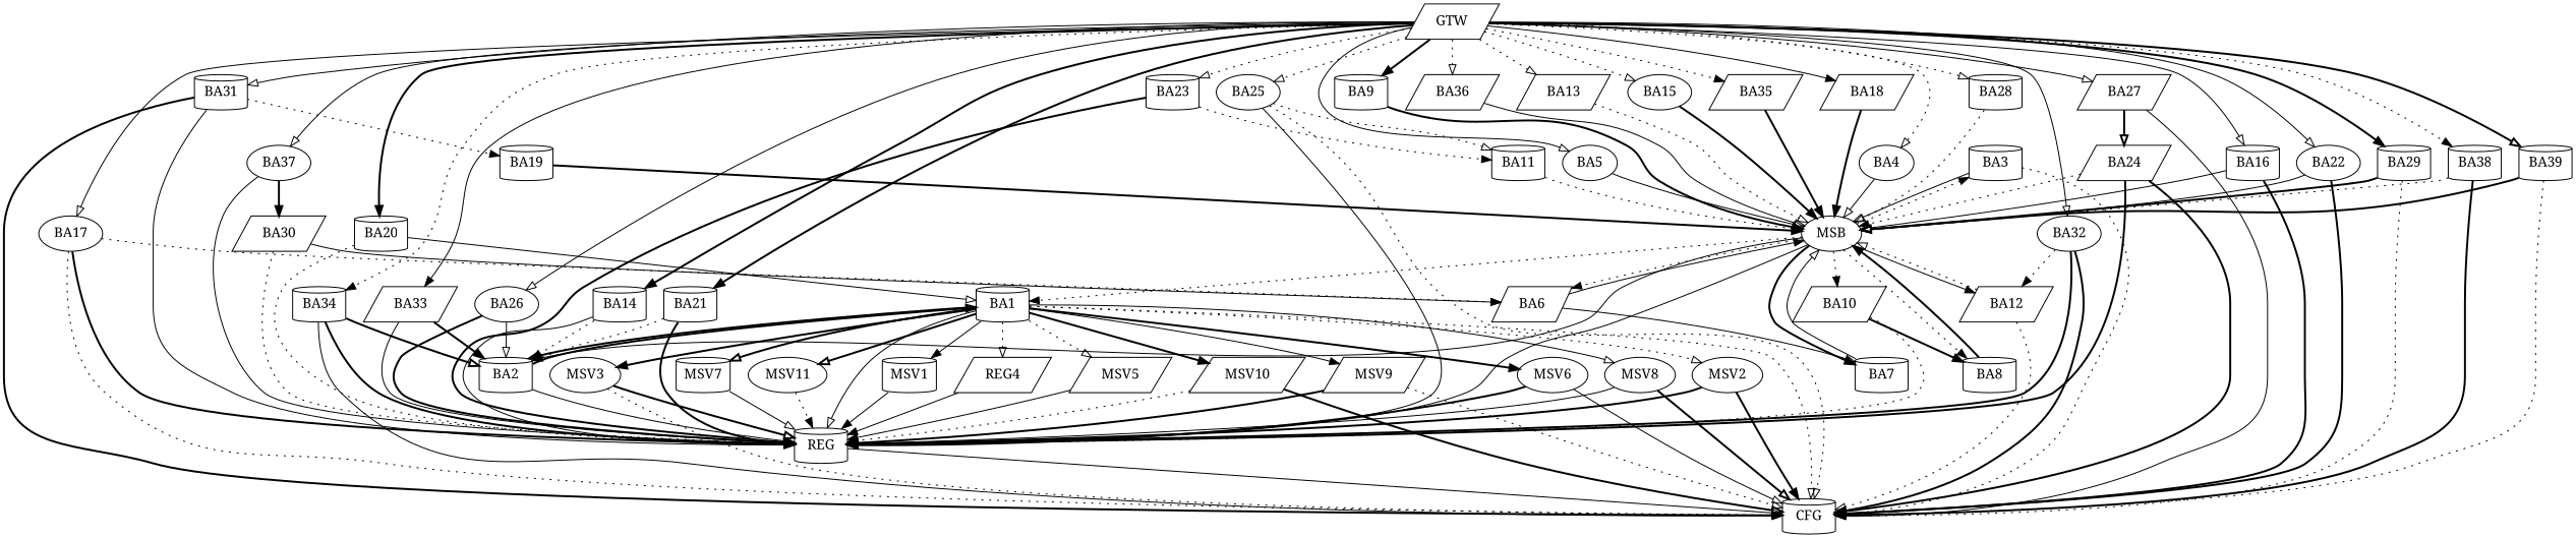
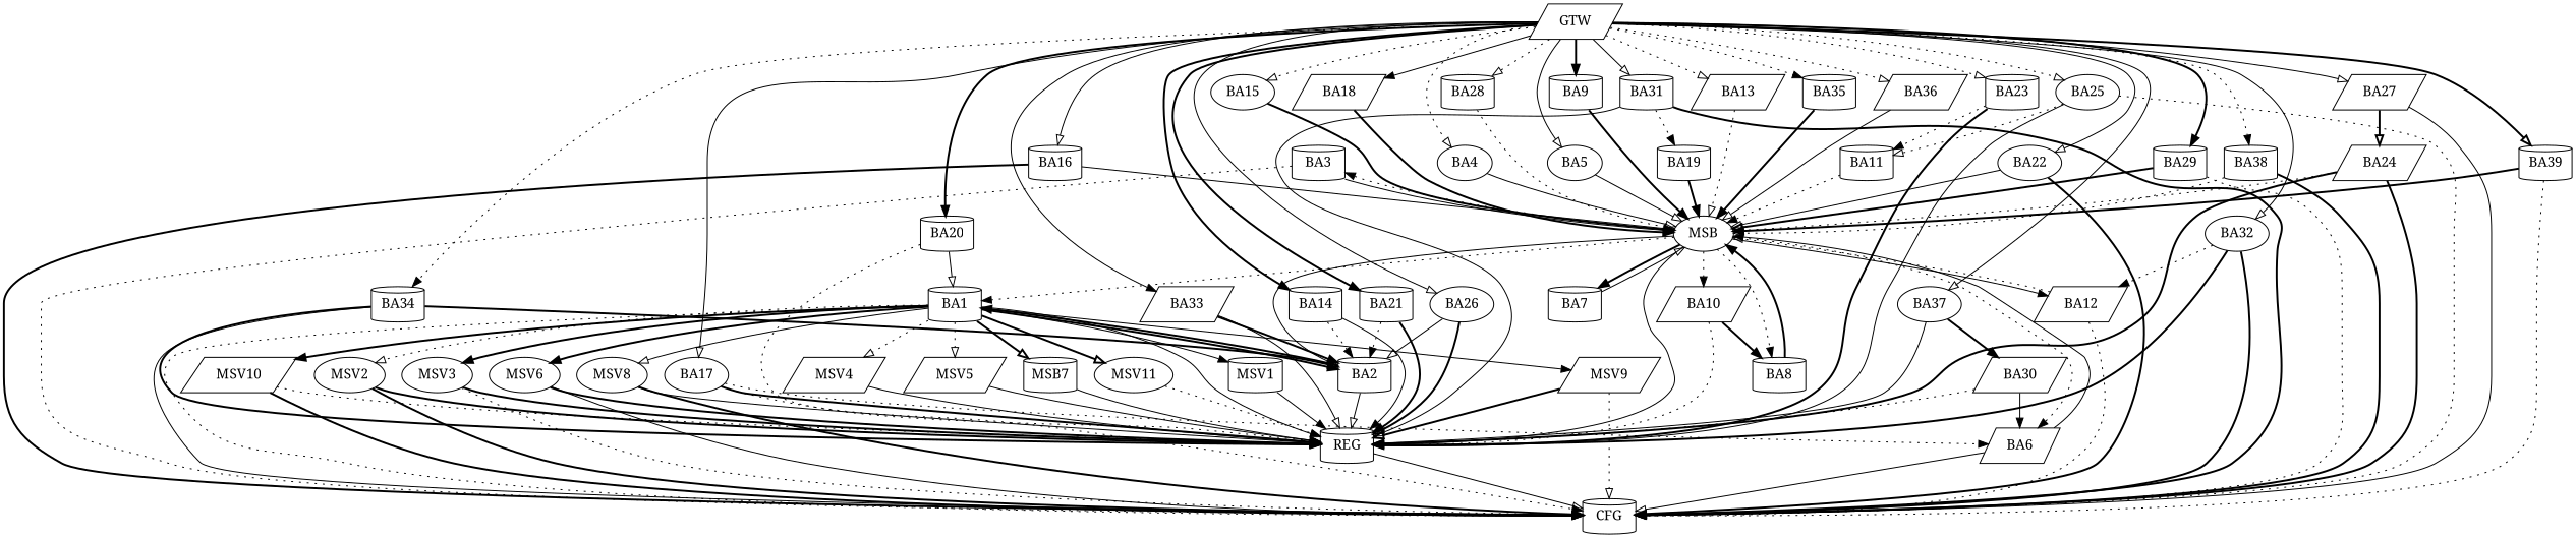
  strict digraph {
    fontname="Noto Serif"
    node [fontname="Noto Serif" shape=cylinder]
    edge [arrowhead=normal fontname="Noto Serif" style=bold]
    n1 [label=BA1]
    n2 [label=BA2]
    n3 [label=REG]
    n4 [label=CFG]
    n5 [label=MSV1]
    n6 [label=MSV2 shape=ellipse]
    n7 [label=MSV3 shape=ellipse]
-   n8 [label=REG4 shape=parallelogram]
+   n8 [label=MSV4 shape=parallelogram]
    n9 [label=MSV5 shape=parallelogram]
    n10 [label=MSV6 shape=ellipse]
-   n11 [label=MSV7]
+   n11 [label=MSB7]
    n12 [label=MSV8 shape=ellipse]
    n13 [label=MSV9 shape=parallelogram]
    n14 [label=MSV10 shape=parallelogram]
    n15 [label=MSV11 shape=ellipse]
    n16 [label=BA3]
    n17 [label=MSB shape=ellipse]
    n18 [label=BA6 shape=parallelogram]
    n19 [label=BA7]
    n20 [label=BA8]
    n21 [label=BA10 shape=parallelogram]
    n22 [label=BA12 shape=parallelogram]
    n23 [label=BA4 shape=ellipse]
    n24 [label=BA5 shape=ellipse]
    n25 [label=BA9]
    n26 [label=BA11]
    n27 [label=BA13 shape=parallelogram]
    n28 [label=BA14]
    n29 [label=BA15 shape=ellipse]
    n30 [label=BA16]
    n31 [label=BA17 shape=ellipse]
    n32 [label=BA18 shape=parallelogram]
    n33 [label=BA19]
    n34 [label=BA20]
    n35 [label=BA21]
    n36 [label=BA22 shape=ellipse]
    n37 [label=BA23]
    n38 [label=BA24 shape=parallelogram]
    n39 [label=BA25 shape=ellipse]
    n40 [label=BA26 shape=ellipse]
    n41 [label=BA27 shape=parallelogram]
    n42 [label=BA28]
    n43 [label=BA29]
    n44 [label=BA30 shape=parallelogram]
    n45 [label=BA31]
    n46 [label=BA32 shape=ellipse]
    n47 [label=BA33 shape=parallelogram]
    n48 [label=BA34]
-   n49 [label=BA35 shape=parallelogram]
+   n49 [label=BA35]
    n50 [label=BA36 shape=parallelogram]
    n51 [label=BA37 shape=ellipse]
    n52 [label=BA38]
    n53 [label=BA39]
    n54 [label=GTW shape=parallelogram]
    n1 -> n2
    n1 -> n3 [arrowhead=onormal style=solid]
    n1 -> n4 [arrowhead=onormal style=dotted]
    n1 -> n5 [style=solid]
    n1 -> n6 [arrowhead=onormal style=dotted]
    n1 -> n7
    n1 -> n8 [arrowhead=onormal style=dotted]
    n1 -> n9 [arrowhead=onormal style=dotted]
    n1 -> n10
    n1 -> n11 [arrowhead=onormal]
    n1 -> n12 [arrowhead=onormal style=solid]
    n1 -> n13 [style=solid]
    n1 -> n14
    n1 -> n15 [arrowhead=onormal]
    n2 -> n1
    n2 -> n3 [arrowhead=onormal style=solid]
    n3 -> n4 [arrowhead=onormal style=solid]
    n5 -> n3 [style=solid]
    n6 -> n3
    n6 -> n4
    n7 -> n3 [arrowhead=onormal]
    n7 -> n4 [style=dotted]
    n8 -> n3 [style=solid]
    n9 -> n3 [style=solid]
    n10 -> n3
    n10 -> n4 [arrowhead=onormal style=solid]
    n11 -> n3 [arrowhead=onormal style=solid]
    n12 -> n3 [style=solid]
    n12 -> n4 [arrowhead=onormal]
    n13 -> n3 [arrowhead=onormal]
    n13 -> n4 [arrowhead=onormal style=dotted]
    n14 -> n3 [style=dotted]
    n14 -> n4 [arrowhead=onormal]
    n15 -> n3 [style=dotted]
    n16 -> n4 [arrowhead=onormal style=dotted]
    n16 -> n17 [arrowhead=onormal style=solid]
    n17 -> n1 [style=dotted]
    n17 -> n2 [arrowhead=onormal style=solid]
    n17 -> n3 [arrowhead=onormal style=solid]
    n17 -> n16 [style=dotted]
    n17 -> n18 [style=dotted]
    n17 -> n19
    n17 -> n20 [style=dotted]
    n17 -> n21 [style=dotted]
    n17 -> n22 [style=solid]
-   n18 -> n19 [arrowhead=onormal style=solid]
+   n18 -> n4 [arrowhead=onormal style=solid]
    n18 -> n17 [style=solid]
    n19 -> n17 [arrowhead=onormal style=solid]
    n20 -> n17
    n21 -> n3 [style=dotted]
    n21 -> n20
    n22 -> n4 [arrowhead=onormal style=dotted]
    n22 -> n17 [arrowhead=onormal style=dotted]
    n23 -> n17 [arrowhead=onormal style=solid]
    n24 -> n17 [arrowhead=onormal style=solid]
    n25 -> n17
    n26 -> n17 [style=dotted]
    n27 -> n17 [arrowhead=onormal style=dotted]
    n28 -> n2 [style=dotted]
    n28 -> n3 [style=solid]
    n29 -> n17
    n30 -> n4
    n30 -> n17 [arrowhead=onormal style=solid]
    n31 -> n3
    n31 -> n4 [style=dotted]
    n31 -> n18 [style=dotted]
    n32 -> n17
    n33 -> n17
    n34 -> n1 [arrowhead=onormal style=solid]
    n34 -> n3 [style=dotted]
    n35 -> n2 [style=dotted]
    n35 -> n3
    n36 -> n4 [arrowhead=onormal]
    n36 -> n17 [arrowhead=onormal style=solid]
    n37 -> n3 [arrowhead=onormal]
    n37 -> n26 [style=dotted]
    n38 -> n3
    n38 -> n4
    n38 -> n17 [style=dotted]
    n39 -> n3 [style=solid]
    n39 -> n4 [arrowhead=onormal style=dotted]
    n39 -> n26 [arrowhead=onormal style=dotted]
    n40 -> n2 [arrowhead=onormal style=solid]
    n40 -> n3 [arrowhead=onormal]
    n41 -> n4 [arrowhead=onormal style=solid]
    n41 -> n38 [arrowhead=onormal]
    n42 -> n17 [arrowhead=onormal style=dotted]
    n43 -> n4 [style=dotted]
    n43 -> n17 [arrowhead=onormal]
    n44 -> n3 [style=dotted]
    n44 -> n18 [style=solid]
    n45 -> n3 [arrowhead=onormal style=solid]
    n45 -> n4 [arrowhead=onormal]
    n45 -> n33 [style=dotted]
    n46 -> n3 [arrowhead=onormal]
    n46 -> n4
    n46 -> n22 [style=dotted]
    n47 -> n2
    n47 -> n3 [arrowhead=onormal style=solid]
    n48 -> n2 [arrowhead=onormal]
    n48 -> n3
    n48 -> n4 [style=solid]
    n49 -> n17
    n50 -> n17 [arrowhead=onormal style=solid]
    n51 -> n3 [arrowhead=onormal style=solid]
    n51 -> n44
    n52 -> n4 [arrowhead=onormal]
    n52 -> n17 [arrowhead=onormal style=dotted]
    n53 -> n4 [style=dotted]
    n53 -> n17 [arrowhead=onormal]
    n54 -> n23 [arrowhead=onormal style=dotted]
    n54 -> n24 [arrowhead=onormal style=solid]
    n54 -> n25
    n54 -> n27 [arrowhead=onormal style=dotted]
    n54 -> n28
    n54 -> n29 [arrowhead=onormal style=dotted]
    n54 -> n30 [arrowhead=onormal style=solid]
    n54 -> n31 [arrowhead=onormal style=solid]
    n54 -> n32 [style=solid]
    n54 -> n34
    n54 -> n35
    n54 -> n36 [arrowhead=onormal style=solid]
    n54 -> n37 [arrowhead=onormal style=dotted]
    n54 -> n39 [arrowhead=onormal style=dotted]
    n54 -> n40 [arrowhead=onormal style=solid]
    n54 -> n41 [arrowhead=onormal style=solid]
    n54 -> n42 [arrowhead=onormal style=dotted]
    n54 -> n43
    n54 -> n45 [arrowhead=onormal style=solid]
    n54 -> n46 [arrowhead=onormal style=solid]
    n54 -> n47 [style=solid]
    n54 -> n48 [style=dotted]
    n54 -> n49 [style=dotted]
    n54 -> n50 [arrowhead=onormal style=dotted]
    n54 -> n51 [arrowhead=onormal style=solid]
    n54 -> n52 [style=dotted]
    n54 -> n53 [arrowhead=onormal]
  }
